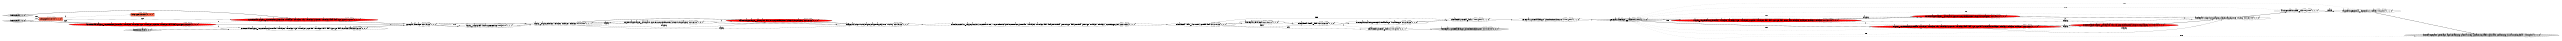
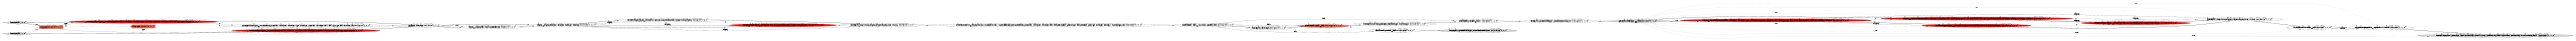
  digraph {
    rankdir=LR
    node [fillcolor=white shape=ellipse style=filled]
    edge [style=bold]
    n1 [label="assertEquals(Strings.toString(mapping),mapper2.mappingSource().toString())@@@20@@@['1', '1', '0']"]
    n2 [label="ThrowingRunnable runnable = null@@@21@@@['1', '1', '0']"]
    n3 [label="MapperParsingException e = expectThrows(,runnable)@@@22@@@['1', '1', '0']"]
    n4 [fillcolor=lightgray label="assertEquals(2,pointField.fieldType().pointIndexDimensionCount())@@@14@@@['0', '0', '1']"]
    n5 [label="DocumentMapper mapper = parser.parse(\"type\",new CompressedXContent(Strings.toString(mapping)))@@@8@@@['1', '0', '1']"]
    n6 [label="assertEquals(Strings.toString(mapping),mapper.mappingSource().toString())@@@9@@@['1', '1', '1']"]
    n7 [fillcolor=red label="DocumentMapper mapper = parser.parse(\"_doc\",new CompressedXContent(Strings.toString(mapping)))@@@8@@@['0', '1', '0']"]
    n8 [label="ParsedDocument doc = mapper.parse(new SourceToParse(\"test\",\"1\",BytesReference.bytes(XContentFactory.jsonBuilder().startObject().startObject(\"field\").field(getFromField(),getFrom(type)).field(getToField(),getTo(type)).endObject().endObject()),XContentType.JSON))@@@10@@@['1', '1', '1']"]
    n9 [fillcolor=red label="DocumentMapper mapper2 = parser.parse(\"type\",new CompressedXContent(Strings.toString(mapping)))@@@19@@@['1', '0', '0']"]
    n10 [fillcolor=red label="DocumentMapper mapper2 = parser.parse(\"_doc\",new CompressedXContent(Strings.toString(mapping)))@@@19@@@['0', '1', '0']"]
    n11 [label="IndexableField pointField = fields(1(@@@15@@@['1', '1', '0']"]
    n12 [label="assertEquals(2,pointField.fieldType().pointIndexDimensionCount())@@@16@@@['1', '1', '0']"]
    n13 [fillcolor=lightgray label="type.equals(\"date_range\") == false@@@17@@@['1', '1', '0']" shape=diamond]
-   n14 [label="IndexableField dvField = fields(0(@@@13@@@['1', '1', '0']"]
+   n14 [fillcolor=tomato label="IndexableField dvField = fields(0(@@@13@@@['1', '1', '0']"]
    n15 [label="assertEquals(DocValuesType.BINARY,dvField.fieldType().docValuesType())@@@14@@@['1', '1', '0']"]
    n16 [label="IndexableField pointField = fields(0(@@@13@@@['0', '0', '1']"]
    n17 [label="IndexableField(( fields = doc.rootDoc().getFields(\"field\")@@@11@@@['1', '1', '1']"]
    n18 [label="XContentBuilder mapping = XContentFactory.jsonBuilder().startObject().startObject(\"type\").startObject(\"properties\").startObject(\"field\").field(\"type\",type).field(\"doc_values\",false)@@@3@@@['0', '0', '1']"]
    n19 [label="type.equals(\"date_range\")@@@4@@@['1', '1', '1']" shape=diamond]
    n20 [label="mapping = mapping.endObject().endObject().endObject().endObject()@@@7@@@['1', '1', '1']"]
    n21 [label="mapping = mapping.field(\"format\",DATE_FORMAT)@@@5@@@['1', '1', '1']"]
    n22 [fillcolor=red label="XContentBuilder mapping = XContentFactory.jsonBuilder().startObject().startObject(\"_doc\").startObject(\"properties\").startObject(\"field\").field(\"type\",type)@@@3@@@['0', '1', '0']"]
    n23 [fillcolor=lightgray label="doTestCoerce['1', '0', '0']" shape=diamond]
    n24 [fillcolor=tomato label="String type@@@2@@@['1', '1', '0']" shape=box]
    n25 [fillcolor=red label="XContentBuilder mapping = XContentFactory.jsonBuilder().startObject().startObject(\"type\").startObject(\"properties\").startObject(\"field\").field(\"type\",type)@@@3@@@['1', '0', '0']"]
    n26 [fillcolor=tomato label="String type@@@2@@@['0', '0', '1']" shape=box]
    n27 [label="assertEquals(2,fields.length)@@@12@@@['1', '1', '0']"]
    n28 [fillcolor=red label="mapping = XContentFactory.jsonBuilder().startObject().startObject(\"type\").startObject(\"properties\").startObject(\"field\").field(\"type\",type).field(\"coerce\",false).endObject().endObject().endObject().endObject()@@@18@@@['1', '0', '0']"]
    n29 [fillcolor=red label="mapping = XContentFactory.jsonBuilder().startObject().startObject(\"_doc\").startObject(\"properties\").startObject(\"field\").field(\"type\",type).field(\"coerce\",false).endObject().endObject().endObject().endObject()@@@18@@@['0', '1', '0']"]
    n30 [fillcolor=lightgray label="assertThat(e.getCause().getMessage(),anyOf(containsString(\"passed as String\"),containsString(\"failed to parse date\"),containsString(\"is not an IP string literal\")))@@@23@@@['1', '1', '0']"]
    n31 [fillcolor=lightgray label="doTestCoerce['0', '1', '0']" shape=diamond]
-   n32 [fillcolor=lightgray label="doTestNoDocValues['0', '0', '1']" shape=diamond]
    n1 -> n2
    n2 -> n3 [label=runnable style=solid]
    n2 -> n3
    n3 -> n30
    n5 -> n6
    n5 -> n7 [label=0 style=dashed]
    n6 -> n8
    n7 -> n6
    n8 -> n17
    n9 -> n1
    n9 -> n10 [label=0 style=dashed]
    n10 -> n1
    n11 -> n12
    n12 -> n13
    n13 -> n1 [label=true style=dotted]
    n13 -> n2 [label=true style=dotted]
    n13 -> n3 [label=true style=dotted]
    n13 -> n9 [label=true style=dotted]
    n13 -> n10 [label=true style=dotted]
    n13 -> n28
    n13 -> n28 [label=true style=dotted]
    n13 -> n29
    n13 -> n29 [label=true style=dotted]
    n13 -> n30 [label=true style=dotted]
    n14 -> n15
    n14 -> n16 [label=0 style=dashed]
    n15 -> n11
    n16 -> n4
    n17 -> n11 [label=fields style=solid]
    n17 -> n14 [label=fields style=solid]
    n17 -> n16 [label=fields style=solid]
    n17 -> n27
    n18 -> n19
    n19 -> n20
    n19 -> n21
    n19 -> n21 [label=true style=dotted]
    n20 -> n5 [label=mapping style=solid]
    n20 -> n5
    n20 -> n6 [label=mapping style=solid]
    n20 -> n7
    n20 -> n7 [label=mapping style=solid]
    n21 -> n20
    n22 -> n19
    n23 -> n24 [label=true style=solid]
    n23 -> n25
    n24 -> n22 [label=type style=solid]
    n24 -> n25 [label=type style=solid]
    n24 -> n26 [label=9 style=dashed]
    n25 -> n18 [label=0 style=dashed]
    n25 -> n19
    n25 -> n22 [label=0 style=dashed]
    n27 -> n14
    n28 -> n1 [label=mapping style=solid]
    n28 -> n9 [label=mapping style=solid]
    n28 -> n9
    n28 -> n29 [label=0 style=dashed]
    n29 -> n1 [label=mapping style=solid]
    n29 -> n10
    n29 -> n10 [label=mapping style=solid]
    n31 -> n22
    n31 -> n24 [label=true style=dotted]
-   n32 -> n18
  }
